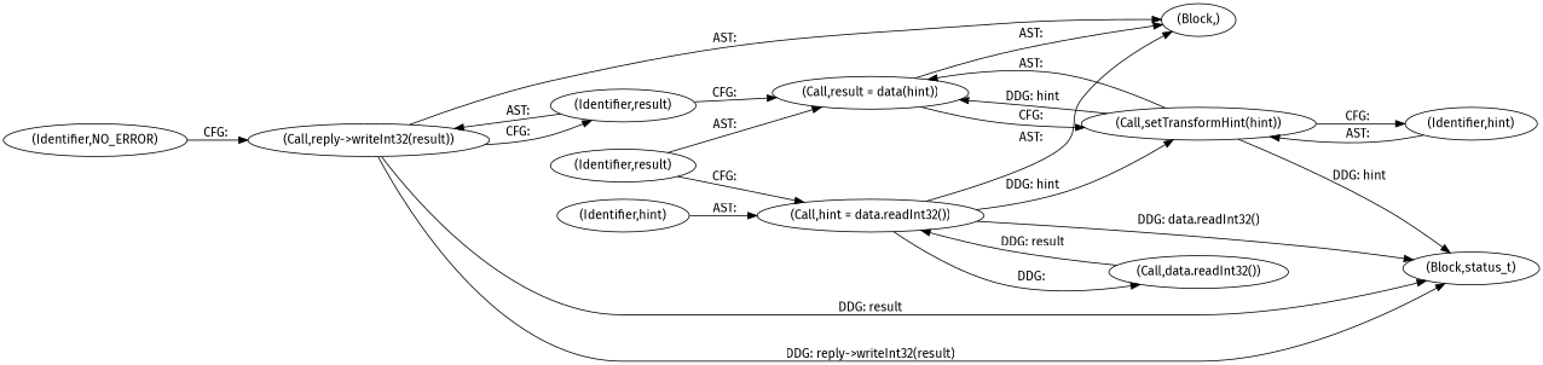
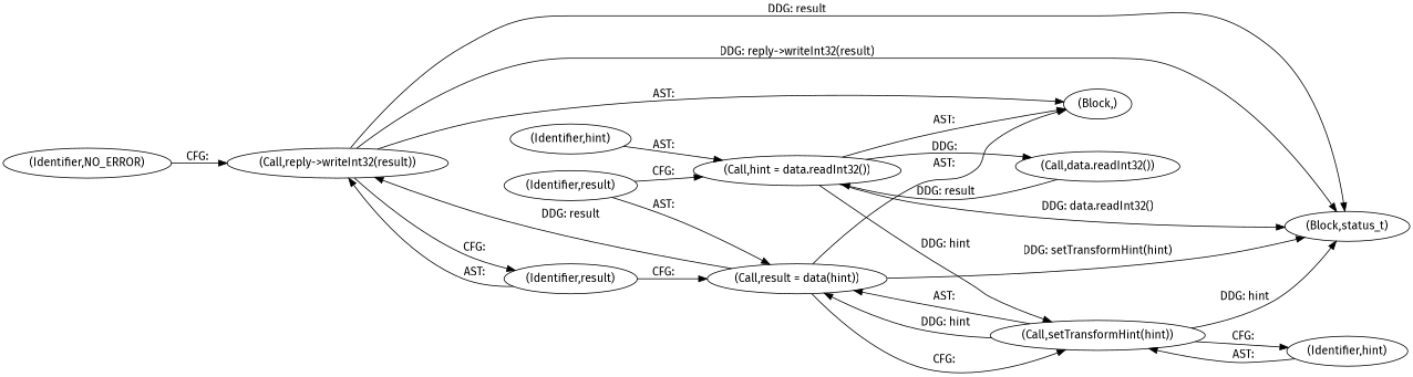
  digraph {
    fontname="Fira Sans"
    rankdir=LR
    node [fontname="Fira Sans"]
    edge [fontname="Fira Sans"]
    n1 [label="(Call,reply->writeInt32(result))"]
    n2 [label="(Identifier,result)"]
    n3 [label="(Block,status_t)"]
    n4 [label="(Block,)"]
    n5 [label="(Call,result = data(hint))"]
    n6 [label="(Call,setTransformHint(hint))"]
    n7 [label="(Identifier,hint)"]
    n8 [label="(Call,hint = data.readInt32())"]
    n9 [label="(Call,data.readInt32())"]
    n10 [label="(Identifier,result)"]
    n11 [label="(Identifier,hint)"]
    n12 [label="(Identifier,NO_ERROR)"]
    n1 -> n2 [label="CFG: "]
    n1 -> n3 [label="DDG: result"]
    n1 -> n3 [label="DDG: reply->writeInt32(result)"]
    n1 -> n4 [label="AST: "]
    n2 -> n1 [label="AST: "]
    n2 -> n5 [label="CFG: "]
+   n5 -> n1 [label="DDG: result"]
+   n5 -> n3 [label="DDG: setTransformHint(hint)"]
    n5 -> n4 [label="AST: "]
    n5 -> n6 [label="CFG: "]
    n6 -> n3 [label="DDG: hint"]
    n6 -> n5 [label="AST: "]
    n6 -> n5 [label="DDG: hint"]
    n6 -> n7 [label="CFG: "]
    n7 -> n6 [label="AST: "]
    n8 -> n3 [label="DDG: data.readInt32()"]
    n8 -> n4 [label="AST: "]
    n8 -> n6 [label="DDG: hint"]
    n8 -> n9 [label="DDG: "]
    n9 -> n8 [label="DDG: result"]
    n10 -> n5 [label="AST: "]
    n10 -> n8 [label="CFG: "]
    n11 -> n8 [label="AST: "]
    n12 -> n1 [label="CFG: "]
  }
